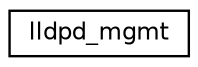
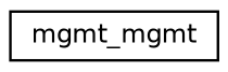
  digraph {
    rankdir=TB
-   n1 [color=black fillcolor=white fontname=Helvetica fontsize=10 height=0.2 label=lldpd_mgmt shape=record style=filled width=0.4]
+   n1 [color=black fillcolor=white fontname=Helvetica fontsize=10 height=0.2 label=mgmt_mgmt shape=record style=filled width=0.4]
  }
